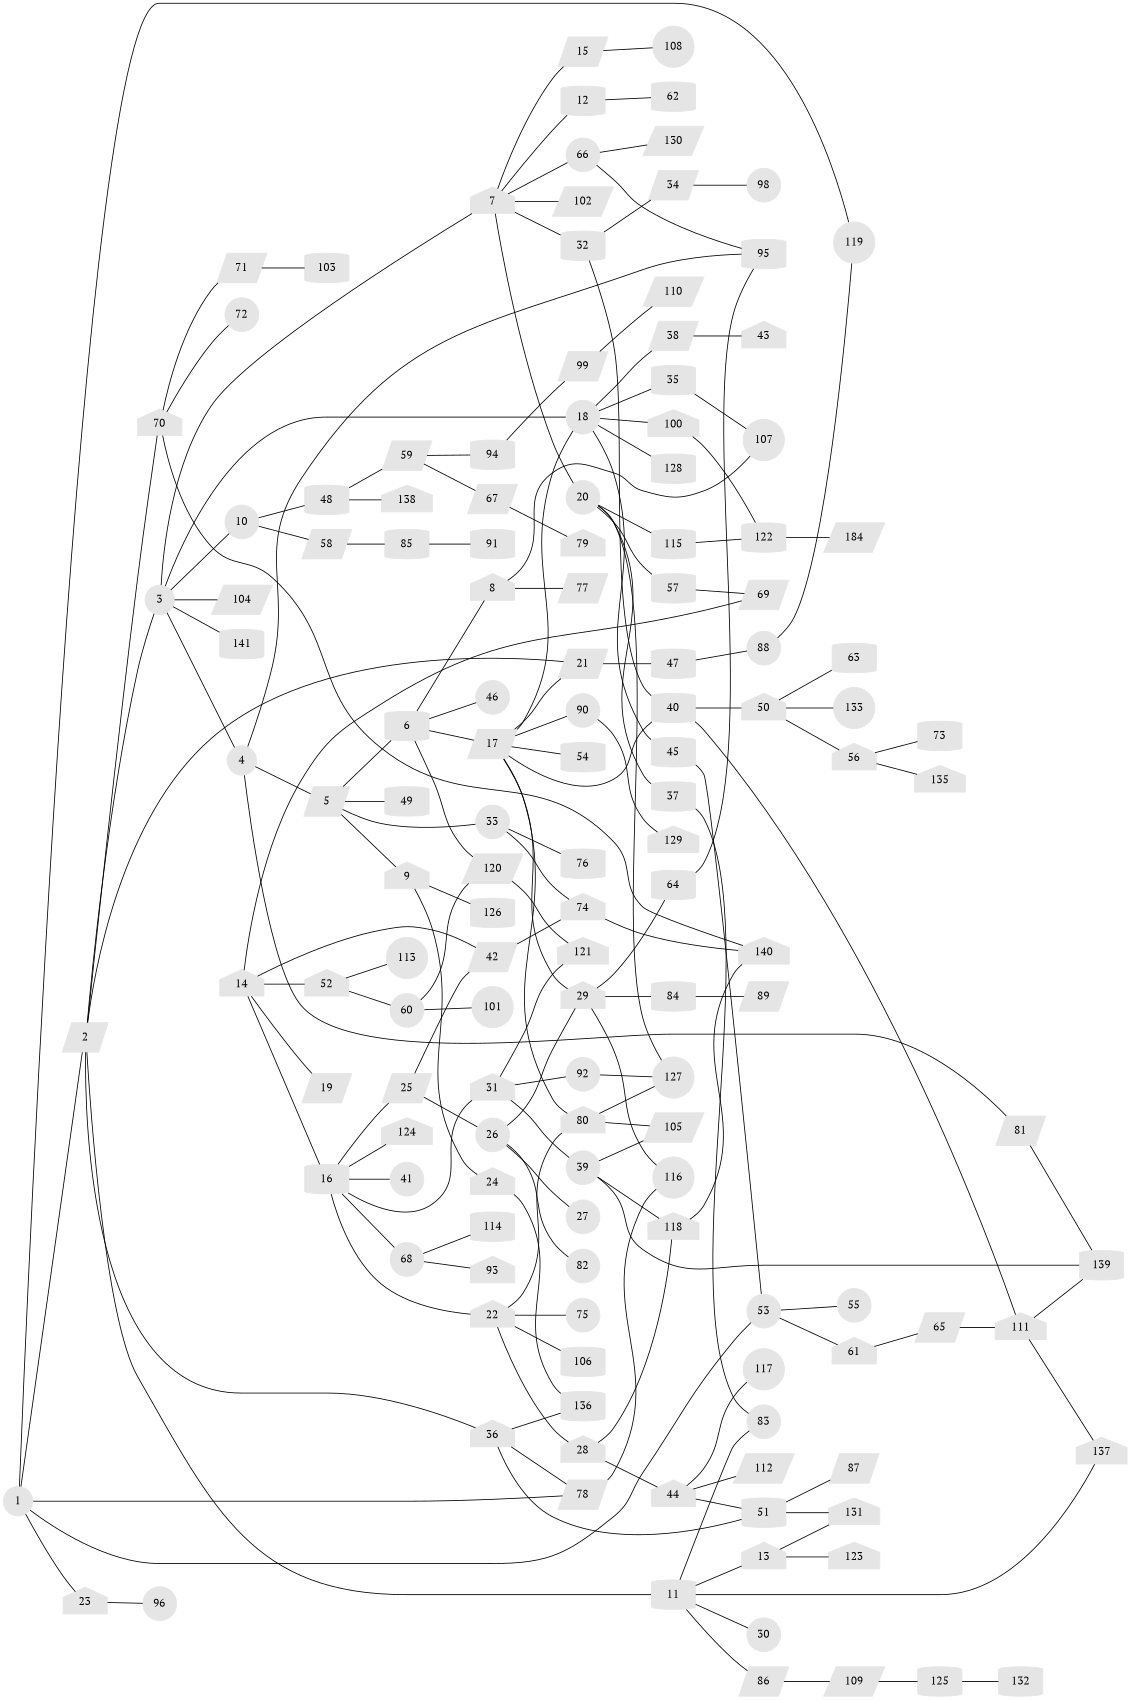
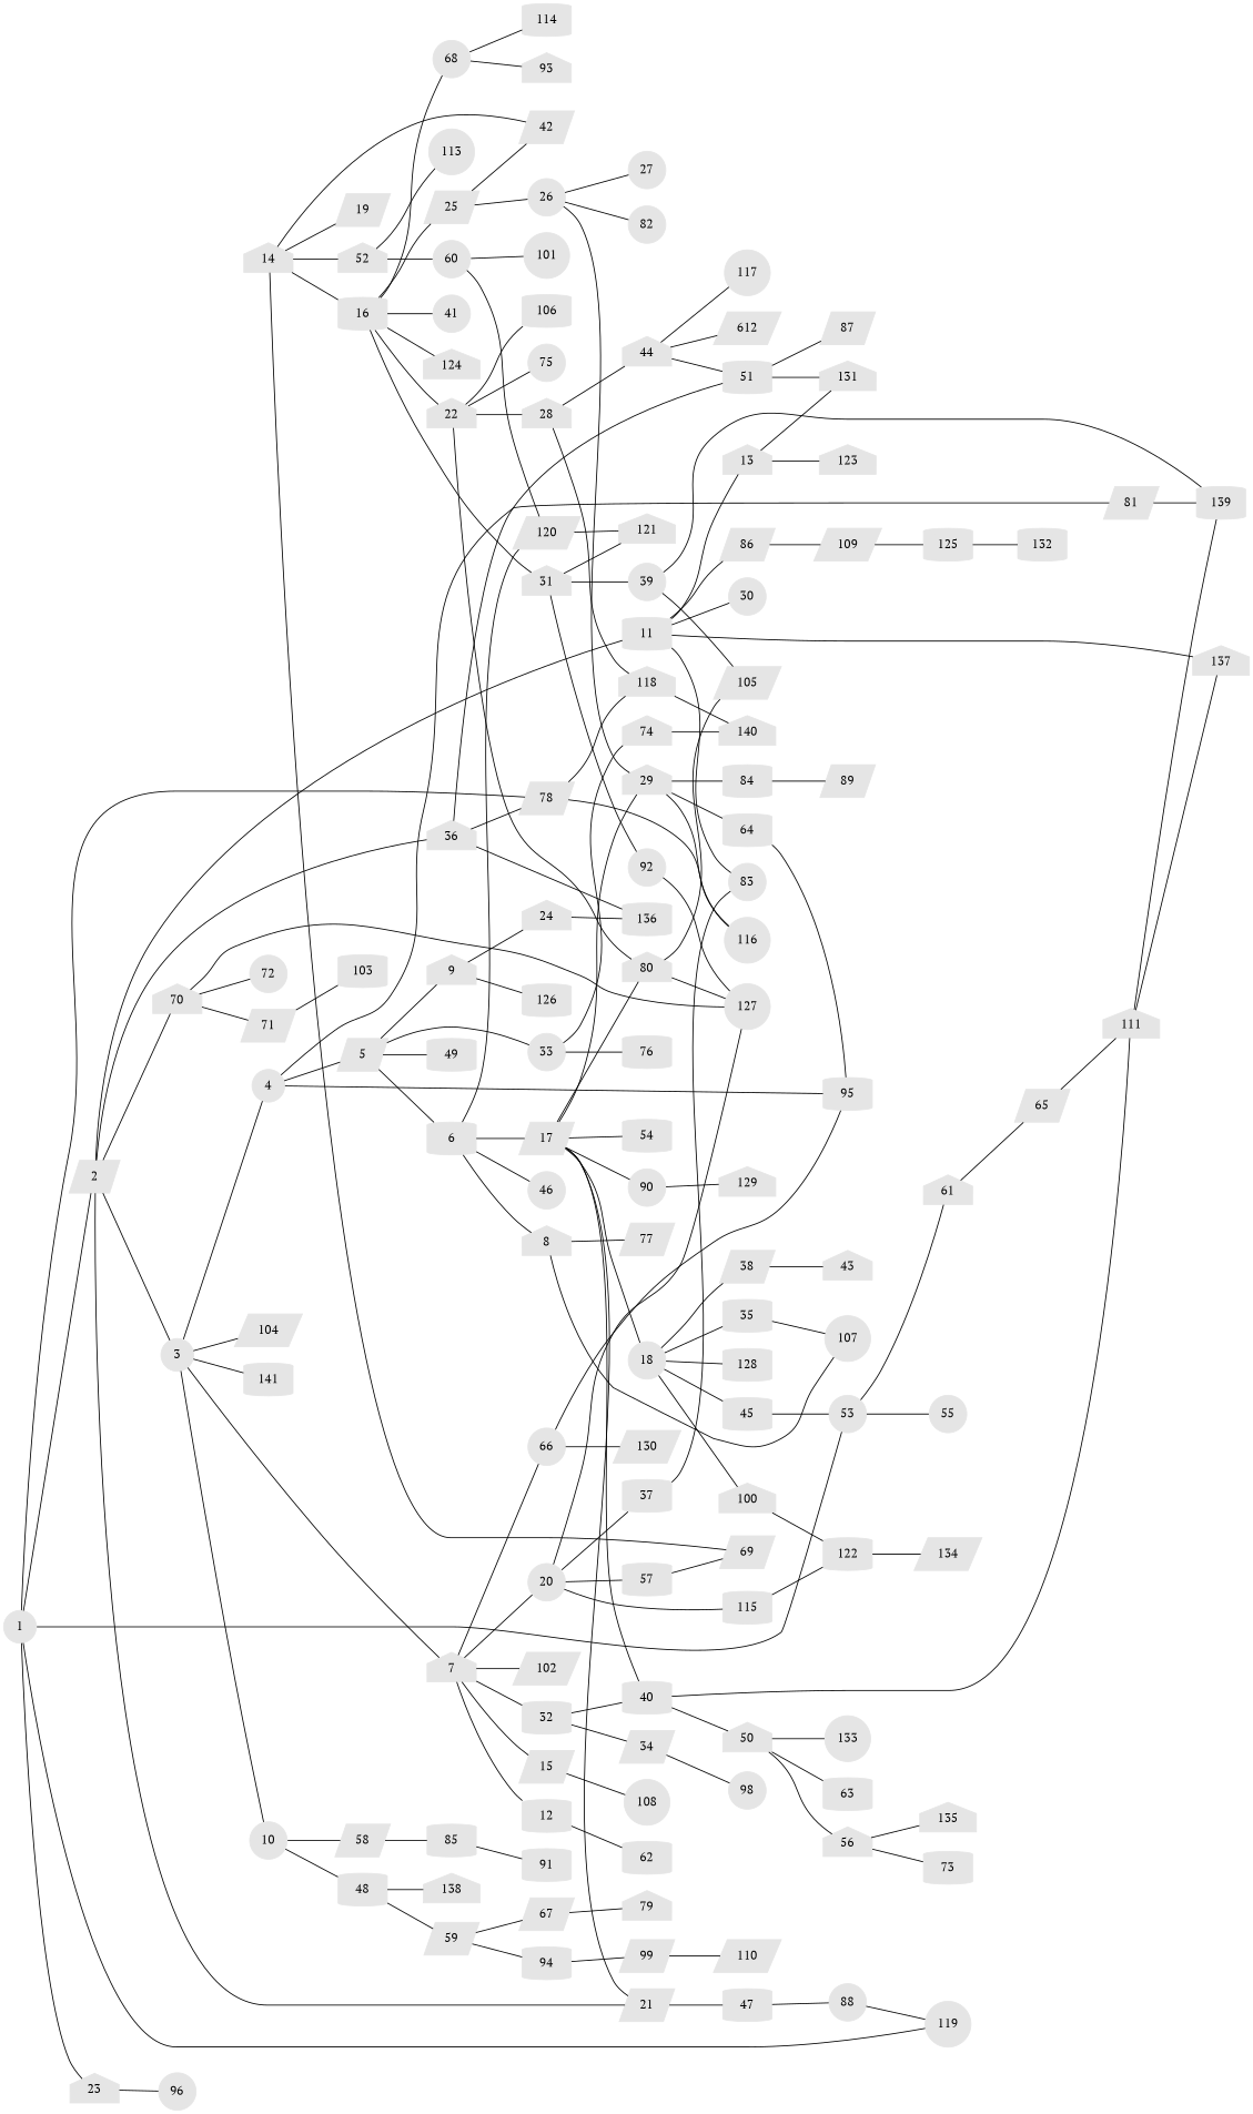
  graph {
    fontname="PT Serif"
    rankdir=LR
    node [color=gray90 fontname="PT Serif" shape=cylinder style=filled]
    edge [fontname="PT Serif"]
    1 [shape=circle]
    2 [shape=parallelogram]
    23 [shape=house]
    53 [shape=circle]
    78 [shape=parallelogram]
    119 [shape=circle]
    3 [shape=circle]
    11
    21 [shape=parallelogram]
    36 [shape=house]
    70 [shape=house]
    96 [shape=circle]
    55 [shape=circle]
    61 [shape=house]
    116 [shape=circle]
    4 [shape=circle]
    7 [shape=house]
    10 [shape=circle]
    18 [shape=circle]
    104 [shape=parallelogram]
    141
    13 [shape=house]
    30 [shape=circle]
    83 [shape=circle]
    86 [shape=parallelogram]
    137 [shape=house]
    47
    136
    51
    127 [shape=circle]
    71 [shape=parallelogram]
    72 [shape=circle]
    5 [shape=parallelogram]
    81 [shape=parallelogram]
    95
    12
    15 [shape=parallelogram]
    20 [shape=circle]
    32
    66 [shape=circle]
    102 [shape=parallelogram]
    48
    58 [shape=parallelogram]
    35
    38 [shape=parallelogram]
    45
    100 [shape=house]
    128
    6
    9 [shape=house]
    33 [shape=circle]
    49
    139
    8 [shape=house]
    17 [shape=parallelogram]
    46 [shape=circle]
    120 [shape=parallelogram]
    24 [shape=house]
    126
    74 [shape=house]
    76
    77 [shape=parallelogram]
    107 [shape=circle]
    29 [shape=house]
    40
    54
    80 [shape=house]
    90 [shape=circle]
    121 [shape=house]
    62
    14 [shape=house]
    16
    19 [shape=parallelogram]
    42 [shape=parallelogram]
    52 [shape=house]
    69 [shape=parallelogram]
    108 [shape=circle]
    37
    57
    115
    34 [shape=parallelogram]
    130 [shape=parallelogram]
    59 [shape=parallelogram]
    138 [shape=house]
    85
    123 [shape=house]
    131 [shape=house]
    109 [shape=parallelogram]
    22 [shape=house]
    25 [shape=parallelogram]
    31 [shape=house]
    41 [shape=circle]
    68 [shape=circle]
    124 [shape=house]
    60 [shape=circle]
    113 [shape=circle]
    28 [shape=house]
    75 [shape=circle]
    106
    26 [shape=circle]
    39 [shape=circle]
    92 [shape=circle]
    93 [shape=house]
    114
    64
    84
    50 [shape=house]
    111 [shape=house]
    105 [shape=parallelogram]
    129 [shape=house]
    43 [shape=house]
    122
    88 [shape=circle]
    44 [shape=house]
    118 [shape=house]
    27 [shape=circle]
    82 [shape=circle]
-   112 [shape=parallelogram]
+   112 [shape=parallelogram label=612]
    117 [shape=circle]
    140 [shape=house]
    89 [shape=parallelogram]
    98 [shape=circle]
    87 [shape=parallelogram]
    56 [shape=house]
    63
    133 [shape=circle]
    101 [shape=circle]
    67 [shape=parallelogram]
    94
    73
    135 [shape=house]
    65 [shape=parallelogram]
    91
    79 [shape=house]
    99 [shape=parallelogram]
    103
    125
    110 [shape=parallelogram]
-   134 [shape=parallelogram label=184]
+   134 [shape=parallelogram]
    132
    1 -- 2
    1 -- 23
    1 -- 53
    1 -- 78
    1 -- 119
    2 -- 3
    2 -- 11
    2 -- 21
    2 -- 36
    2 -- 70
    23 -- 96
    53 -- 55
    53 -- 61
    78 -- 116
    3 -- 4
    3 -- 7
    3 -- 10
-   3 -- 18
    3 -- 104
    3 -- 141
    11 -- 13
    11 -- 30
    11 -- 83
    11 -- 86
    11 -- 137
    21 -- 47
    36 -- 78
    36 -- 136
    36 -- 51
-   70 -- 140
+   70 -- 127
    70 -- 71
    70 -- 72
    61 -- 65
    4 -- 5
    4 -- 81
    4 -- 95
    7 -- 12
    7 -- 15
    7 -- 20
    7 -- 32
    7 -- 66
    7 -- 102
    10 -- 48
    10 -- 58
    18 -- 35
    18 -- 38
    18 -- 45
    18 -- 100
    18 -- 128
    13 -- 123
    13 -- 131
    86 -- 109
    47 -- 88
    51 -- 131
    51 -- 87
    71 -- 103
    5 -- 6
    5 -- 9
    5 -- 33
    5 -- 49
    81 -- 139
    12 -- 62
    15 -- 108
    20 -- 127
    20 -- 37
    20 -- 57
    20 -- 115
    32 -- 40
    32 -- 34
    66 -- 95
    66 -- 130
    48 -- 59
    48 -- 138
    58 -- 85
    35 -- 107
    38 -- 43
    45 -- 53
    100 -- 122
    6 -- 8
    6 -- 17
    6 -- 46
    6 -- 120
    9 -- 24
    9 -- 126
    33 -- 74
    33 -- 76
    8 -- 77
    8 -- 107
    17 -- 21
    17 -- 18
    17 -- 29
    17 -- 40
    17 -- 54
    17 -- 80
    17 -- 90
    120 -- 121
    24 -- 136
    74 -- 140
    29 -- 116
    29 -- 64
    29 -- 84
    40 -- 50
    40 -- 111
    80 -- 127
    80 -- 105
    90 -- 129
    14 -- 16
    14 -- 19
    14 -- 42
    14 -- 52
    14 -- 69
    16 -- 22
    16 -- 25
    16 -- 31
    16 -- 41
    16 -- 68
    16 -- 124
-   42 -- 74
    52 -- 60
    52 -- 113
    37 -- 83
    57 -- 69
    115 -- 122
    34 -- 98
    59 -- 67
    59 -- 94
    85 -- 91
    109 -- 125
    22 -- 80
    22 -- 28
    22 -- 75
    22 -- 106
    25 -- 42
    25 -- 26
    31 -- 121
    31 -- 39
    31 -- 92
    68 -- 93
    68 -- 114
    60 -- 120
    60 -- 101
    28 -- 44
    28 -- 118
    26 -- 29
    26 -- 27
    26 -- 82
    39 -- 139
    39 -- 105
-   39 -- 118
+   78 -- 118
    92 -- 127
    64 -- 95
    84 -- 89
    50 -- 56
    50 -- 63
    50 -- 133
    111 -- 137
    111 -- 139
    122 -- 134
    88 -- 119
    44 -- 51
    44 -- 112
    44 -- 117
    118 -- 140
    56 -- 73
    56 -- 135
    67 -- 79
    94 -- 99
    65 -- 111
    99 -- 110
    125 -- 132
  }
